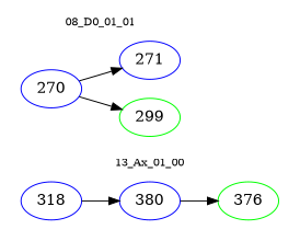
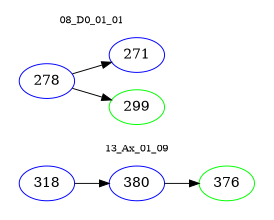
  digraph {
    rankdir=LR
    node [color=blue]
    edge [color=black]
    n1 [label=380]
    n2 [label=318]
    n3 [color=green label=376]
-   n4 [label=270]
+   n4 [label=278]
    n5 [color=green label=299]
    n6 [label=271]
    subgraph cluster_1 {
      color=white
      fontsize=10
-     label="13_Ax_01_00"
+     label="13_Ax_01_09"
      n1
      n2
      n3
    }
    subgraph cluster_2 {
      color=white
      fontsize=10
      label="08_D0_01_01"
      n4
      n5
      n6
    }
    n1 -> n3
    n2 -> n1
    n4 -> n5
    n4 -> n6
  }
